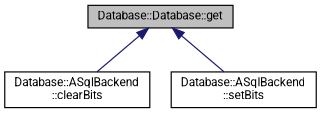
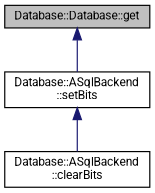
  digraph {
    fontname=Roboto
    rankdir=TB
    node [color=black fillcolor=white fontname=Roboto fontsize=10 shape=record style=filled]
    edge [color=midnightblue dir=back fontname=Roboto fontsize=10 labelfontname=Helvetica labelfontsize=10 style=solid]
    n1 [fillcolor=grey75 fontcolor=black height=0.2 label="Database::Database::get" width=0.4]
    n2 [height=0.2 label="Database::ASqlBackend\l::clearBits" width=0.4]
    n3 [height=0.2 label="Database::ASqlBackend\l::setBits" width=0.4]
-   n1 -> n2
+   n3 -> n2
    n1 -> n3
  }
